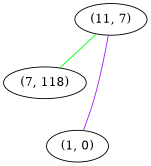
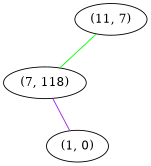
  graph {
    "(11, 7)"
    "(7, 118)"
    n3 [label="(1, 0)"]
    "(11, 7)" -- "(7, 118)" [color=green weight=2]
-   "(11, 7)" -- n3 [color=purple weight=4]
+   "(7, 118)" -- n3 [color=purple weight=4]
  }
